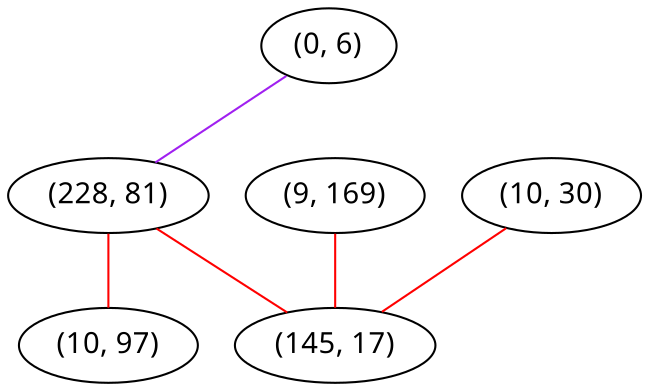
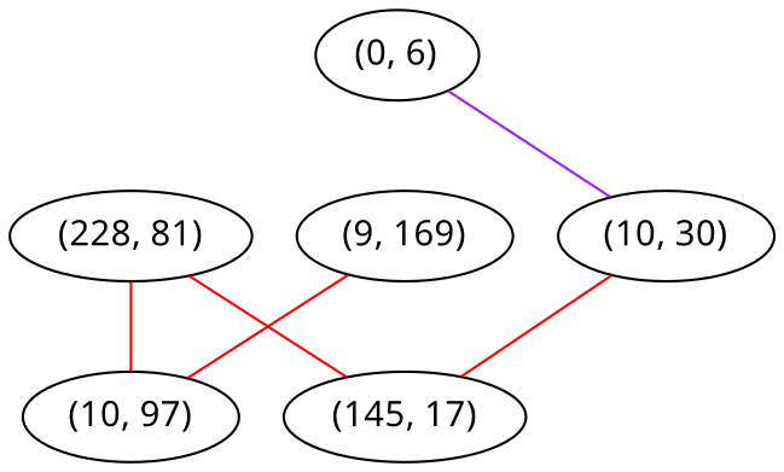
  graph {
    fontname="Noto Sans"
    node [fontname="Noto Sans"]
    edge [color=red fontname="Noto Sans" weight=1]
    n1 [label="(0, 6)"]
    "(10, 30)"
    "(145, 17)"
    "(228, 81)"
    "(10, 97)"
    "(9, 169)"
-   n1 -- "(228, 81)" [color=purple weight=4]
+   n1 -- "(10, 30)" [color=purple weight=4]
    "(10, 30)" -- "(145, 17)"
    "(228, 81)" -- "(145, 17)"
    "(228, 81)" -- "(10, 97)"
-   "(9, 169)" -- "(145, 17)"
+   "(9, 169)" -- "(10, 97)"
  }
